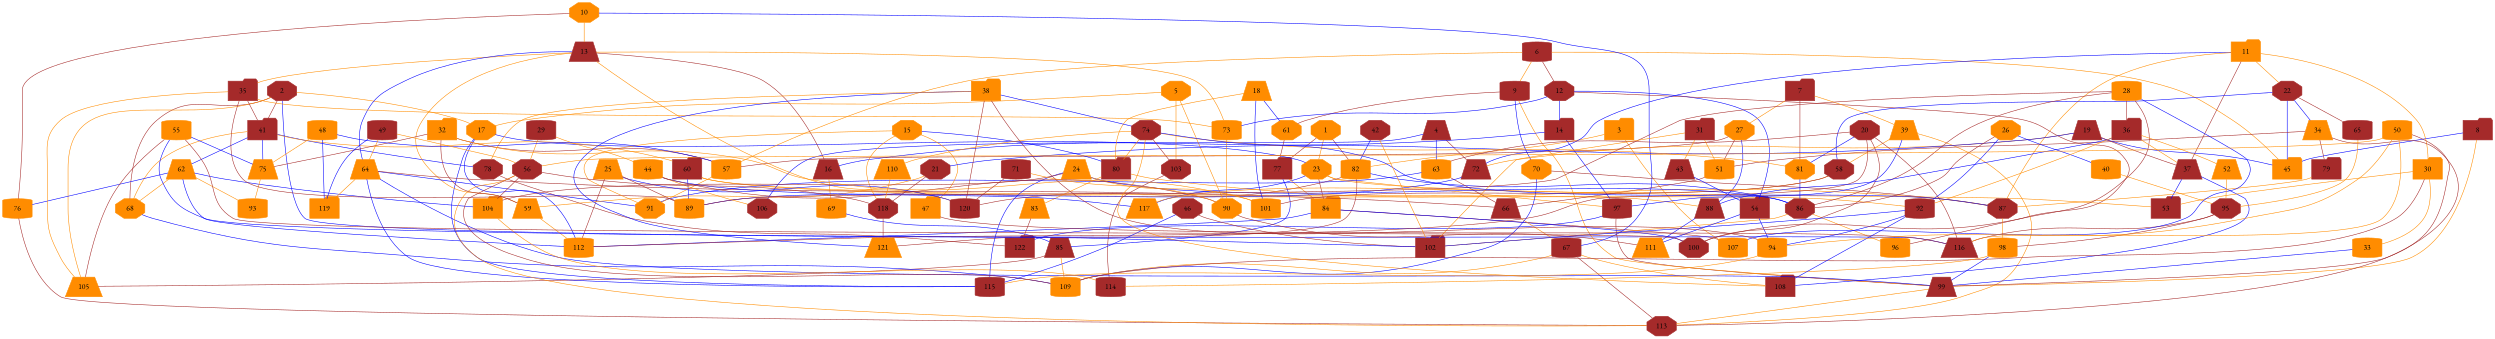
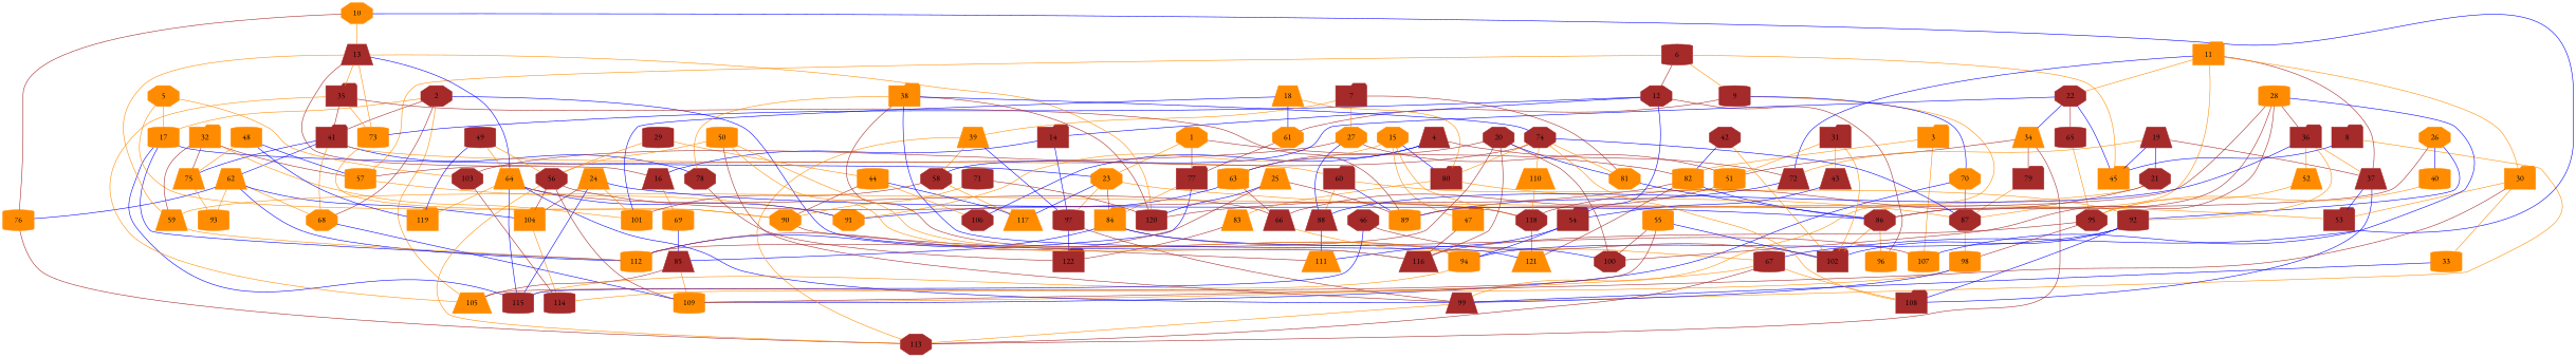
  graph {
    fontname="EB Garamond"
    node [color=darkorange fontname="EB Garamond" shape=cylinder style=filled]
    edge [color=darkorange fontname="EB Garamond"]
    1 [shape=octagon]
    23 [shape=octagon]
    77 [color=brown shape=folder]
    82
    97 [color=brown]
    53 [color=brown shape=folder]
    84 [shape=folder]
    117 [shape=trapezium]
    85 [color=brown shape=trapezium]
    120 [color=brown]
    86 [color=brown shape=octagon]
    121 [shape=trapezium]
    2 [color=brown shape=octagon]
-   17 [shape=octagon]
+   17
    41 [color=brown shape=folder]
    68 [shape=octagon]
    105 [shape=trapezium]
    116 [color=brown shape=trapezium]
    112
    115 [color=brown]
    62 [shape=trapezium]
    75 [shape=trapezium]
    78 [color=brown shape=octagon]
    60 [color=brown shape=folder]
    109
    3 [shape=folder]
    107
    4 [color=brown shape=trapezium]
    63
    72 [color=brown shape=trapezium]
    106 [color=brown shape=octagon]
    91 [shape=octagon]
    66 [color=brown shape=trapezium]
    89
    5 [shape=octagon]
    90 [shape=octagon]
    103 [color=brown shape=octagon]
    111 [shape=trapezium]
    114 [color=brown]
    6 [color=brown]
    9 [color=brown]
    12 [color=brown shape=octagon]
    45 [shape=folder]
    57
    99 [color=brown shape=trapezium]
    61 [shape=octagon]
    70 [shape=octagon]
    14 [color=brown shape=folder]
    54 [color=brown shape=folder]
    73
    96
    7 [color=brown shape=folder]
    27 [shape=octagon]
    39 [shape=trapezium]
    81 [shape=octagon]
    51
    88 [color=brown shape=trapezium]
    58 [color=brown shape=octagon]
    113 [color=brown shape=octagon]
    8 [color=brown shape=folder]
    87 [color=brown shape=octagon]
    10 [shape=octagon]
    13 [color=brown shape=trapezium]
    67 [color=brown]
    76
    16 [color=brown shape=trapezium]
    35 [color=brown shape=folder]
    59 [shape=trapezium]
    64 [shape=trapezium]
    108 [color=brown shape=folder]
    11 [shape=folder]
    22 [color=brown shape=octagon]
    37 [color=brown shape=trapezium]
    30 [shape=folder]
    34 [shape=trapezium]
    65 [color=brown]
    104 [shape=folder]
    93
    98
    94
    69
    119 [shape=folder]
    122 [color=brown shape=folder]
    15 [shape=octagon]
    47 [shape=folder]
    80 [color=brown shape=folder]
    118 [color=brown shape=octagon]
    83 [shape=trapezium]
    18 [shape=trapezium]
    101
    19 [color=brown shape=trapezium]
    21 [color=brown shape=octagon]
    20 [color=brown shape=octagon]
    100 [color=brown shape=octagon]
    79 [color=brown shape=folder]
    95 [color=brown shape=octagon]
    24 [shape=trapezium]
    102 [color=brown shape=folder]
    25 [shape=trapezium]
    26 [shape=octagon]
    40
    92 [color=brown]
    28
    36 [color=brown shape=folder]
    52 [shape=trapezium]
    29 [color=brown]
    44
    56 [color=brown shape=octagon]
    33
    31 [color=brown shape=folder]
    43 [color=brown shape=trapezium]
    32 [shape=folder]
    38 [shape=folder]
    74 [color=brown shape=octagon]
    110 [shape=trapezium]
    42 [color=brown shape=octagon]
    46 [color=brown shape=octagon]
    48
    49 [color=brown]
    50
    55
    71 [color=brown]
    1 -- 23
    1 -- 77 [color=brown]
    1 -- 82 [color=brown]
    23 -- 97
    23 -- 53
    23 -- 84 [color=brown]
    23 -- 117 [color=blue]
    77 -- 84
    77 -- 85 [color=blue]
    82 -- 120 [color=brown]
    82 -- 86 [color=blue]
    82 -- 121 [color=brown]
    97 -- 99 [color=brown]
    97 -- 122 [color=blue]
    84 -- 112 [color=blue]
    84 -- 107 [color=brown]
    84 -- 100 [color=blue]
    85 -- 105 [color=brown]
    85 -- 109
    86 -- 96
    86 -- 102
    2 -- 17
    2 -- 41 [color=brown]
    2 -- 68 [color=brown]
    2 -- 105
    2 -- 116 [color=blue]
    17 -- 23 [color=blue]
    17 -- 112 [color=blue]
    17 -- 115 [color=blue]
    41 -- 68
    41 -- 62 [color=blue]
    41 -- 75 [color=blue]
    41 -- 78 [color=blue]
    41 -- 60
    68 -- 109 [color=blue]
    62 -- 68
    62 -- 112 [color=blue]
    62 -- 76 [color=blue]
    62 -- 104 [color=blue]
    62 -- 93
    75 -- 93
    78 -- 122 [color=brown]
    60 -- 89 [color=blue]
    60 -- 88
    60 -- 92
    3 -- 82
    3 -- 107
    4 -- 63 [color=blue]
    4 -- 72 [color=brown]
    4 -- 106 [color=blue]
    63 -- 91 [color=blue]
    63 -- 66 [color=brown]
    72 -- 89 [color=blue]
    66 -- 67
    5 -- 17
    5 -- 90
    5 -- 103
    90 -- 111 [color=brown]
    103 -- 114 [color=brown]
    6 -- 9
    6 -- 12 [color=brown]
    6 -- 45
    6 -- 57
    9 -- 99
    9 -- 61 [color=brown]
    9 -- 70 [color=blue]
    12 -- 14 [color=blue]
    12 -- 54 [color=blue]
    12 -- 73 [color=blue]
    12 -- 96 [color=brown]
    57 -- 91
    99 -- 113
    61 -- 77 [color=brown]
    70 -- 109 [color=blue]
    70 -- 87 [color=brown]
    14 -- 97 [color=blue]
    14 -- 16 [color=blue]
    54 -- 111 [color=blue]
    54 -- 94 [color=blue]
    73 -- 90
    7 -- 27
    7 -- 39
    7 -- 81 [color=brown]
    27 -- 57 [color=brown]
    27 -- 51 [color=brown]
    27 -- 88 [color=blue]
    39 -- 97 [color=blue]
    39 -- 58
    39 -- 113
    81 -- 86 [color=blue]
    51 -- 66 [color=brown]
    88 -- 111 [color=blue]
    58 -- 117
    58 -- 101 [color=brown]
    8 -- 45 [color=blue]
    8 -- 99
    87 -- 98
    10 -- 13
    10 -- 67 [color=blue]
    10 -- 76 [color=brown]
    13 -- 120
    13 -- 73
    13 -- 16 [color=brown]
    13 -- 35
    13 -- 59
    13 -- 64 [color=blue]
    67 -- 109
    67 -- 113 [color=brown]
    67 -- 108
    76 -- 113 [color=brown]
    16 -- 69
    35 -- 41 [color=brown]
    35 -- 105
    35 -- 89 [color=brown]
    35 -- 73
    59 -- 112
    64 -- 115 [color=blue]
    64 -- 91 [color=blue]
    64 -- 66 [color=brown]
    64 -- 99 [color=blue]
    64 -- 119
    11 -- 72 [color=blue]
    11 -- 87
    11 -- 22
    11 -- 37 [color=brown]
    11 -- 30
    22 -- 45 [color=blue]
    22 -- 58 [color=blue]
    22 -- 34 [color=blue]
    22 -- 65 [color=brown]
    37 -- 53 [color=blue]
    37 -- 108 [color=blue]
    30 -- 53
    30 -- 109 [color=brown]
    30 -- 33
    34 -- 51 [color=brown]
    34 -- 113 [color=brown]
    34 -- 79 [color=brown]
    65 -- 95
    104 -- 114
    98 -- 114
    98 -- 99 [color=blue]
    94 -- 115
    69 -- 85 [color=blue]
    15 -- 91
    15 -- 47
    15 -- 80 [color=blue]
    15 -- 118
    47 -- 116 [color=brown]
    80 -- 87
    80 -- 83
    118 -- 121 [color=brown]
    83 -- 122 [color=brown]
    18 -- 61 [color=blue]
    18 -- 80
    18 -- 101 [color=blue]
    19 -- 72
    19 -- 45 [color=blue]
    19 -- 37 [color=brown]
    19 -- 21 [color=blue]
    21 -- 59
    21 -- 118 [color=brown]
    20 -- 116 [color=brown]
    20 -- 112 [color=brown]
    20 -- 63 [color=brown]
    20 -- 81 [color=blue]
    20 -- 100 [color=brown]
    79 -- 87
    95 -- 116 [color=brown]
    95 -- 98 [color=brown]
    24 -- 86 [color=blue]
    24 -- 115 [color=blue]
    24 -- 104 [color=brown]
    24 -- 101
    25 -- 120 [color=blue]
    25 -- 112 [color=brown]
    25 -- 89 [color=brown]
    26 -- 86 [color=brown]
    26 -- 40 [color=blue]
    26 -- 92 [color=blue]
    40 -- 95
    92 -- 108 [color=blue]
    92 -- 94 [color=blue]
    92 -- 102 [color=blue]
    28 -- 86 [color=brown]
    28 -- 107 [color=blue]
    28 -- 89 [color=brown]
    28 -- 100 [color=brown]
    28 -- 36 [color=brown]
    36 -- 88 [color=blue]
    36 -- 37
    36 -- 92
    36 -- 52
    52 -- 95
    29 -- 44
    29 -- 56
    44 -- 117 [color=blue]
    44 -- 106
    44 -- 90 [color=brown]
    56 -- 109 [color=brown]
    56 -- 113
    56 -- 104 [color=brown]
    56 -- 118 [color=brown]
    33 -- 99 [color=blue]
    31 -- 51
    31 -- 102
    31 -- 43
    43 -- 54 [color=blue]
    32 -- 75 [color=brown]
    32 -- 57 [color=brown]
    32 -- 59 [color=brown]
    32 -- 101
    38 -- 120 [color=brown]
    38 -- 121 [color=blue]
    38 -- 78
    38 -- 94 [color=brown]
    38 -- 74 [color=blue]
    74 -- 103 [color=brown]
    74 -- 81
    74 -- 87 [color=blue]
    74 -- 108
    74 -- 80
    74 -- 110
    110 -- 118
    42 -- 82 [color=blue]
    42 -- 102
    46 -- 115 [color=blue]
    46 -- 102 [color=brown]
    48 -- 75
    48 -- 57 [color=blue]
    48 -- 119 [color=blue]
    49 -- 64
    49 -- 119 [color=blue]
    49 -- 56
    50 -- 116
    50 -- 99 [color=brown]
    50 -- 94
    50 -- 56
    55 -- 105 [color=brown]
-   55 -- 75 [color=blue]
    55 -- 100 [color=brown]
    55 -- 102 [color=blue]
    71 -- 120 [color=brown]
    71 -- 90
  }
